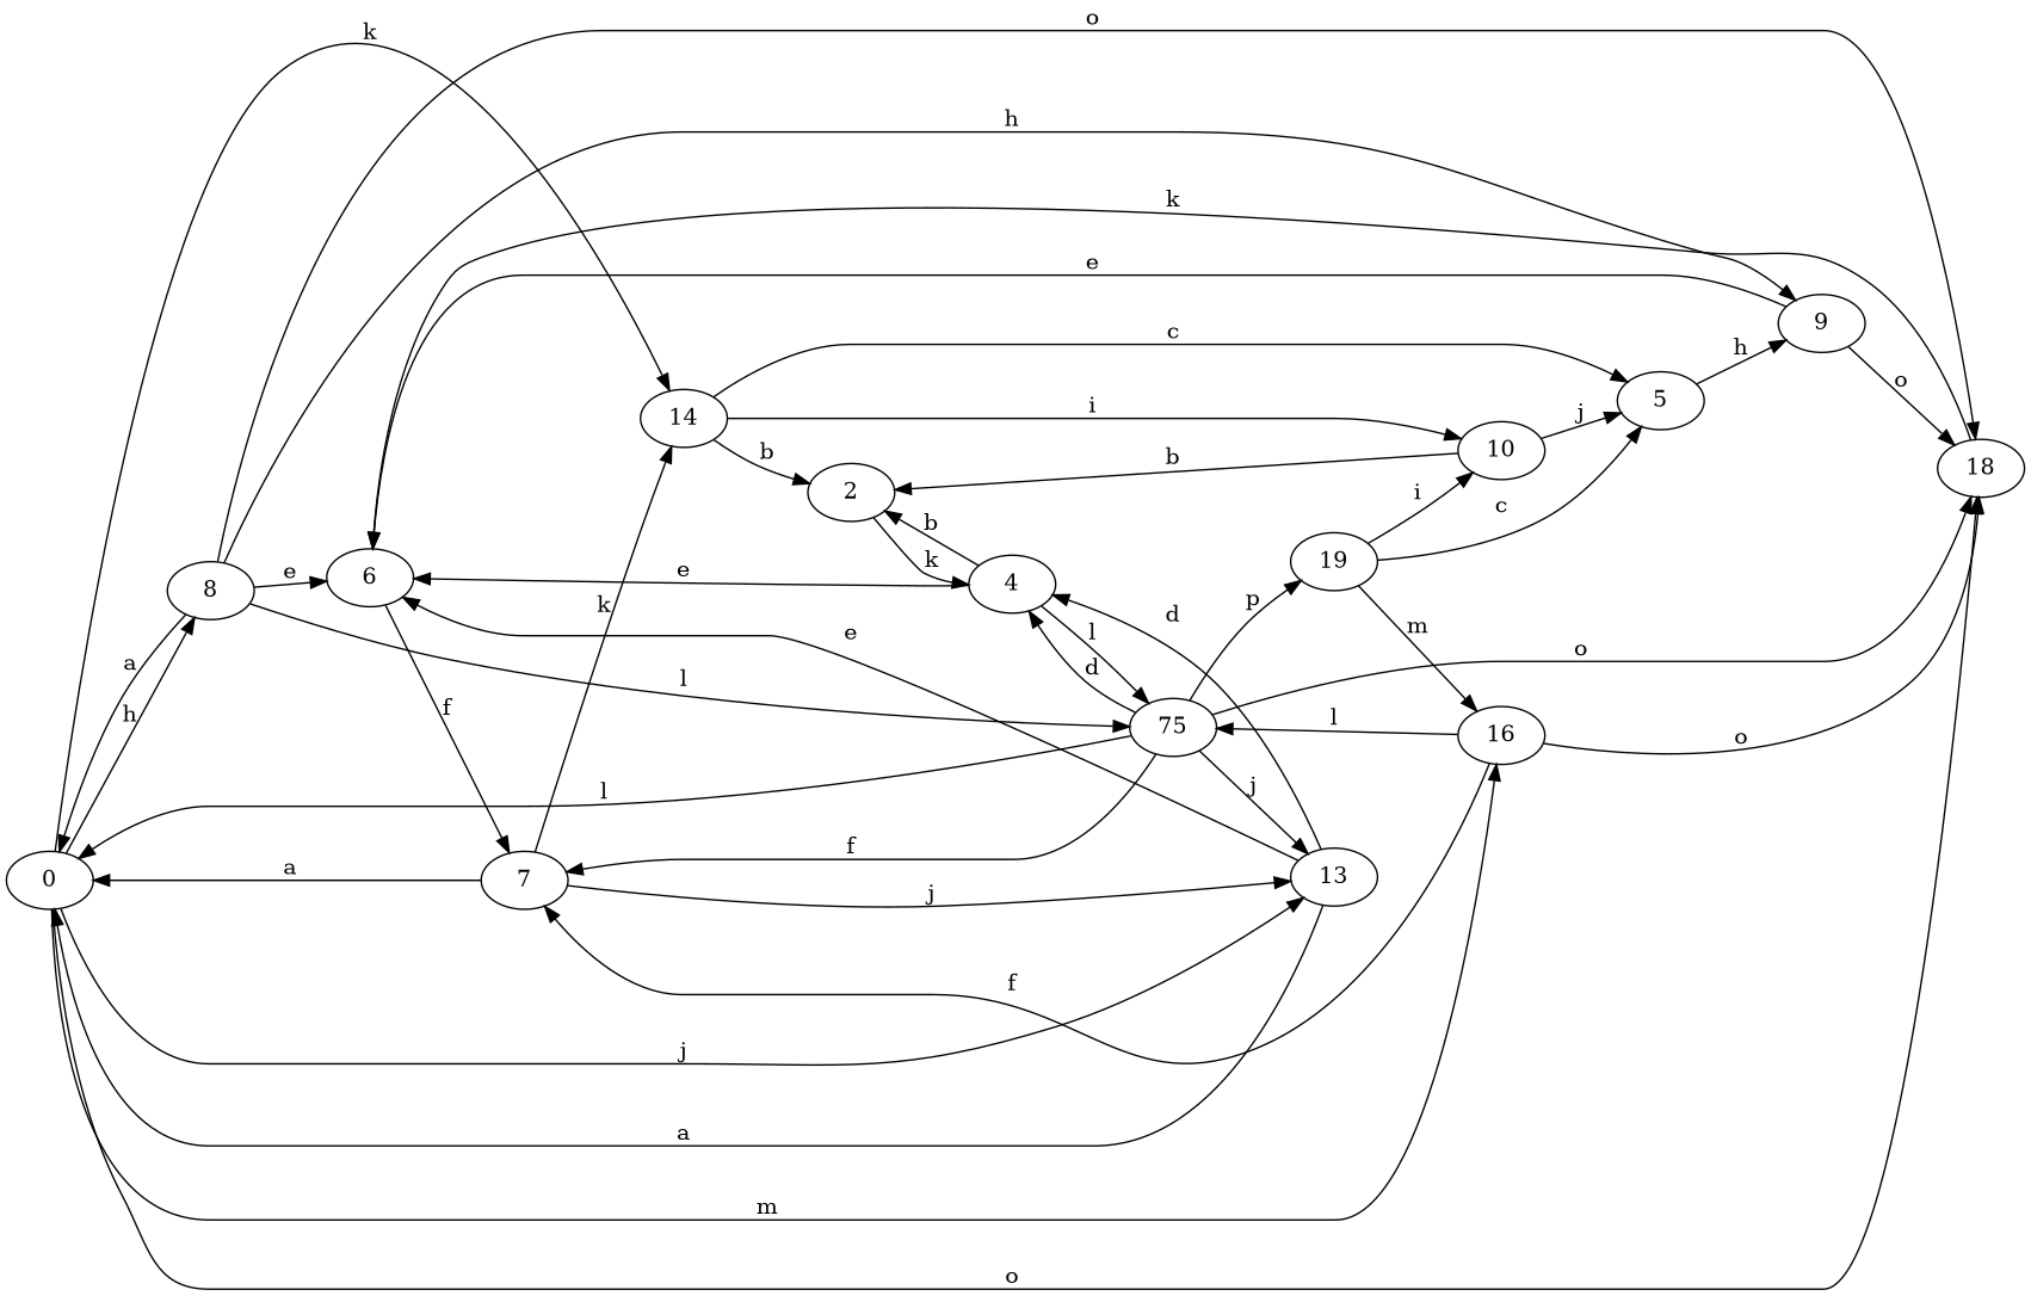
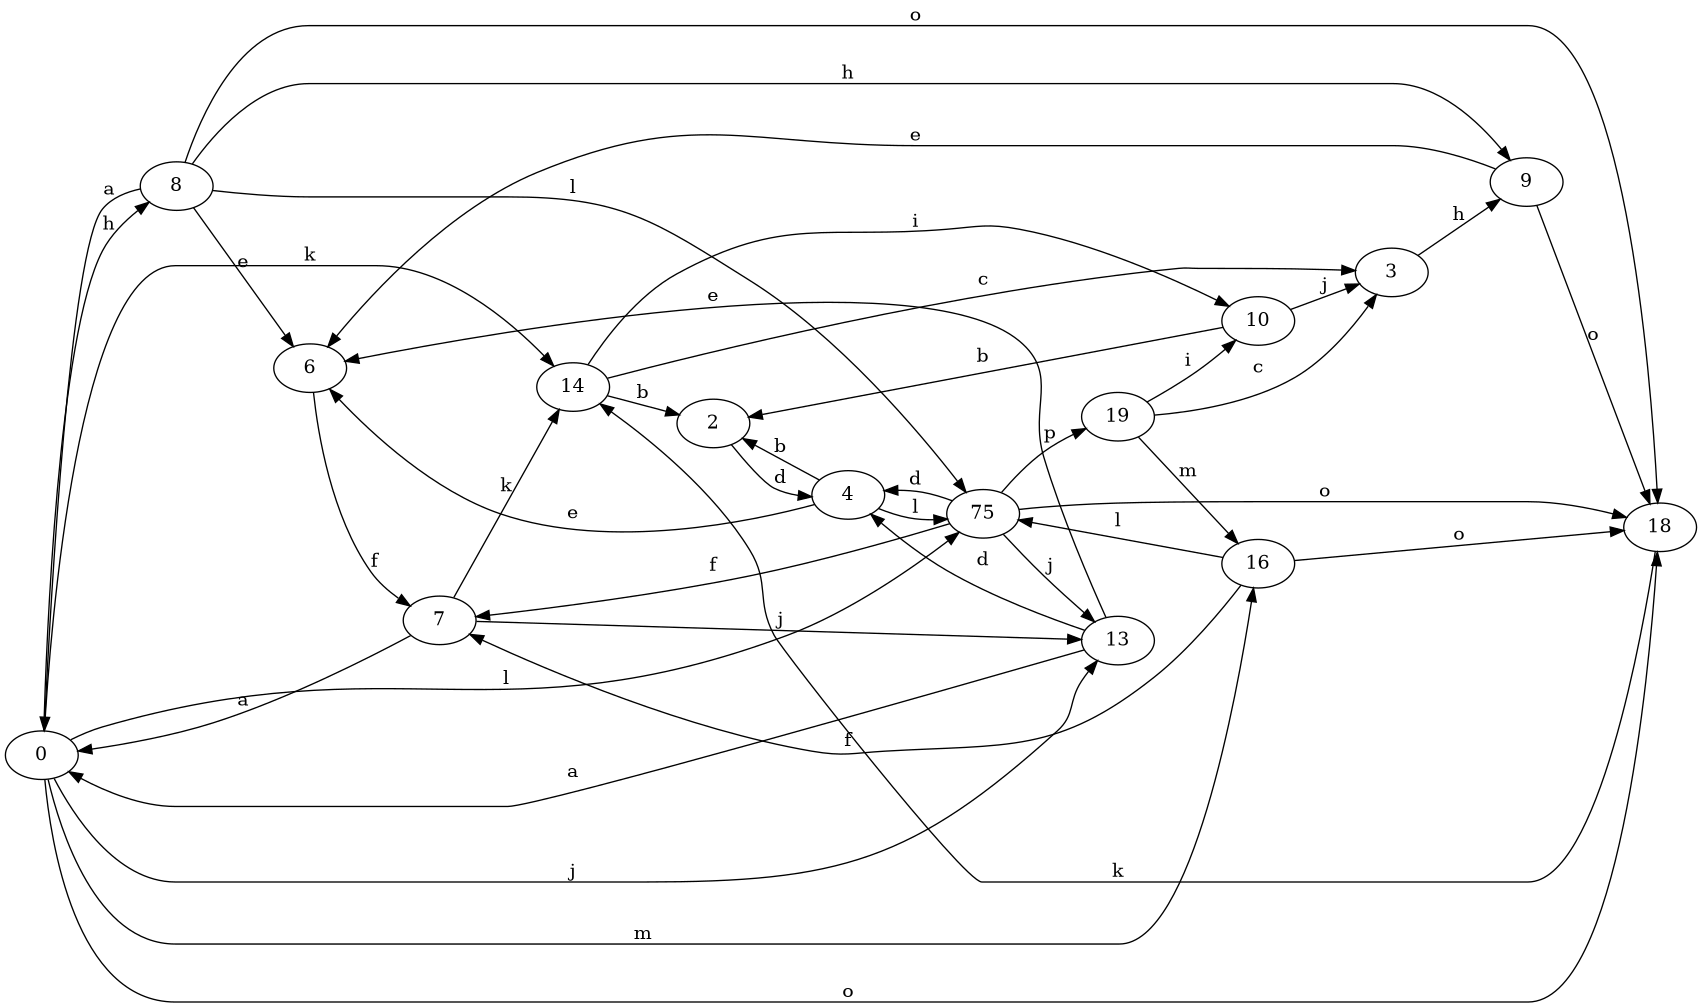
  strict digraph {
    rankdir=LR
    0
    8
    13
    14
    n5 [label=75]
    16
    18
    9
    6
    4
    2
-   3 [label=5]
+   3
    10
    7
    19
    0 -> 8 [label=h]
    0 -> 13 [label=j]
    0 -> 14 [label=k]
-   n5 -> 0 [label=l]
+   0 -> n5 [label=l]
    0 -> 16 [label=m]
    0 -> 18 [label=o]
    8 -> 0 [label=a]
    8 -> n5 [label=l]
    8 -> 18 [label=o]
    8 -> 9 [label=h]
    8 -> 6 [label=e]
    13 -> 0 [label=a]
    13 -> 6 [label=e]
    13 -> 4 [label=d]
    14 -> 2 [label=b]
    14 -> 3 [label=c]
    14 -> 10 [label=i]
    n5 -> 13 [label=j]
    n5 -> 18 [label=o]
    n5 -> 4 [label=d]
    n5 -> 7 [label=f]
    n5 -> 19 [label=p]
    16 -> n5 [label=l]
    16 -> 18 [label=o]
    16 -> 7 [label=f]
-   18 -> 6 [label=k]
+   18 -> 14 [label=k]
    9 -> 18 [label=o]
    9 -> 6 [label=e]
    6 -> 7 [label=f]
    4 -> n5 [label=l]
    4 -> 6 [label=e]
    4 -> 2 [label=b]
-   2 -> 4 [label=k]
+   2 -> 4 [label=d]
    3 -> 9 [label=h]
    10 -> 2 [label=b]
    10 -> 3 [label=j]
    7 -> 0 [label=a]
    7 -> 13 [label=j]
    7 -> 14 [label=k]
    19 -> 16 [label=m]
    19 -> 3 [label=c]
    19 -> 10 [label=i]
  }
